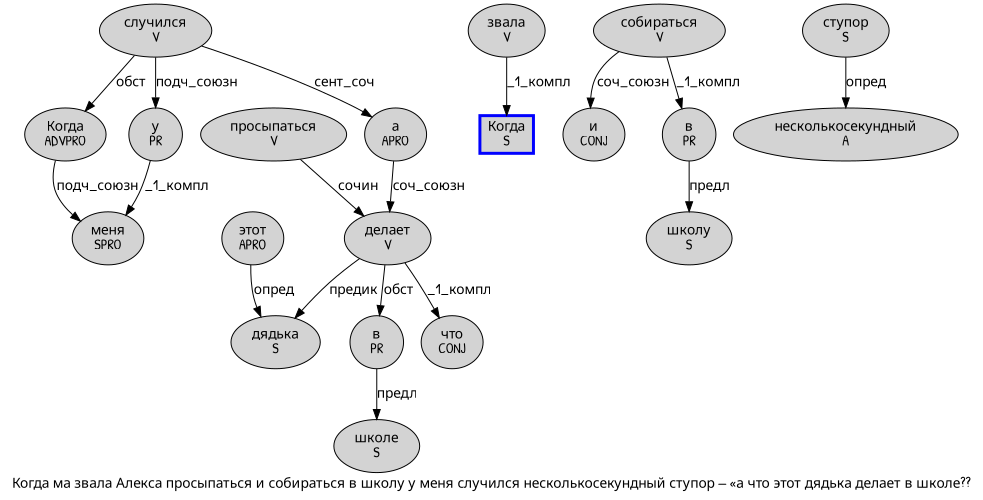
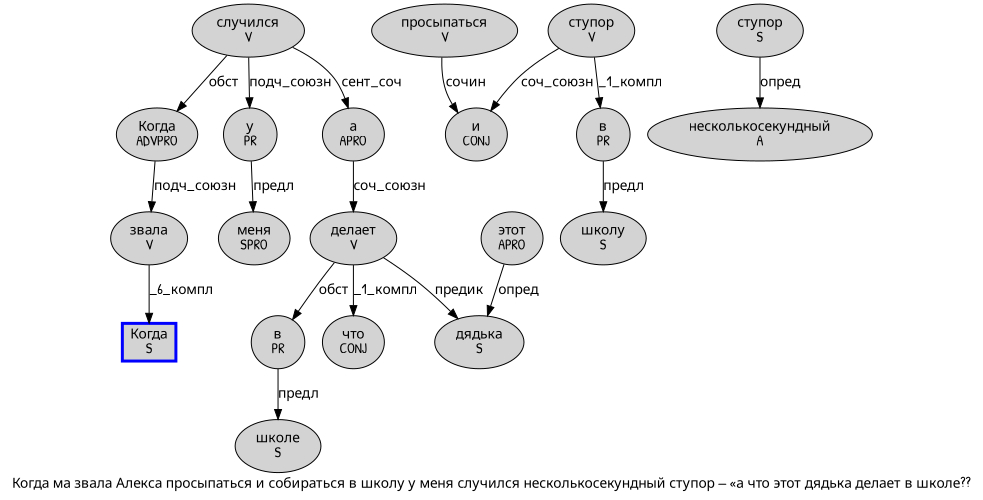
  digraph {
    fontname="Patrick Hand"
    label="Когда ма звала Алекса просыпаться и собираться в школу у меня случился несколькосекундный ступор — «а что этот дядька делает в школе??"
    node [fillcolor=lightgray fontname="Patrick Hand" penwidth=1 shape=ellipse style=filled]
    edge [fontname="Patrick Hand"]
    n1 [label="Когда\nADVPRO"]
    n2 [label="звала\nV"]
    n3 [color=blue label="Когда\nS" penwidth=3 shape=box]
    n4 [label="просыпаться\nV"]
    n5 [label="и\nCONJ"]
-   n6 [label="собираться\nV"]
+   n6 [label="ступор\nV"]
    n7 [label="в\nPR"]
    n8 [label="школу\nS"]
    n9 [label="у\nPR"]
    n10 [label="меня\nSPRO"]
    n11 [label="случился\nV"]
    n12 [label="а\nAPRO"]
    n13 [label="ступор\nS"]
    n14 [label="несколькосекундный\nA"]
    n15 [label="делает\nV"]
    n16 [label="что\nCONJ"]
    n17 [label="дядька\nS"]
    n18 [label="в\nPR"]
    n19 [label="этот\nAPRO"]
    n20 [label="школе\nS"]
-   n1 -> n10 [label="подч_союзн"]
-   n2 -> n3 [label="_1_компл"]
-   n4 -> n15 [label="сочин"]
+   n1 -> n2 [label="подч_союзн"]
+   n2 -> n3 [label="_6_компл"]
+   n4 -> n5 [label="сочин"]
    n6 -> n5 [label="соч_союзн"]
    n6 -> n7 [label="_1_компл"]
    n7 -> n8 [label="предл"]
-   n9 -> n10 [label="_1_компл"]
+   n9 -> n10 [label="предл"]
    n11 -> n1 [label="обст"]
    n11 -> n9 [label="подч_союзн"]
    n11 -> n12 [label="сент_соч"]
    n12 -> n15 [label="соч_союзн"]
    n13 -> n14 [label="опред"]
    n15 -> n16 [label="_1_компл"]
    n15 -> n17 [label="предик"]
    n15 -> n18 [label="обст"]
    n18 -> n20 [label="предл"]
    n19 -> n17 [label="опред"]
  }
